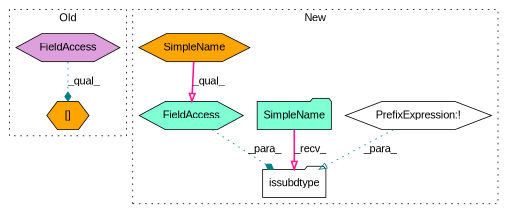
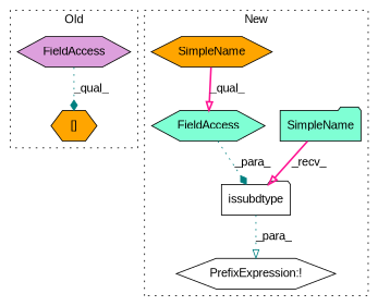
  digraph {
    fontname="Liberation Sans"
    node [a=22 l=5 s=557 shape=hexagon style=filled fillcolor=orange fontname="Liberation Sans"]
    edge [color=teal style=dotted arrowhead=onormal fontname="Liberation Sans"]
    n1 [a=2 l="17,1" label="[]" s="639,657"]
    n2 [l=16 label=FieldAccess s=639 fillcolor=plum]
    n3 [a=32 l="11,1" label=issubdtype s="525,569" shape=folder fillcolor=white]
    n4 [l=12 label=FieldAccess fillcolor=aquamarine]
    n5 [a=38 l=1 label="PrefixExpression:!" s=518 fillcolor=white]
    n6 [a=42 label=SimpleName s=519 shape=folder fillcolor=aquamarine]
    n7 [a=42 label=SimpleName]
    subgraph cluster_1 {
      label=Old
      style=dotted
      n1
      n2
    }
    subgraph cluster_2 {
      label=New
      style=dotted
      n3
      n4
      n5
      n6
      n7
    }
    n2 -> n1 [label=_qual_ arrowhead=diamond]
-   n5 -> n3 [label=_para_]
+   n3 -> n5 [label=_para_]
    n4 -> n3 [label=_para_ arrowhead=diamond]
    n6 -> n3 [label=_recv_ color=deeppink style=bold]
    n7 -> n4 [label=_qual_ color=deeppink style=bold]
  }
